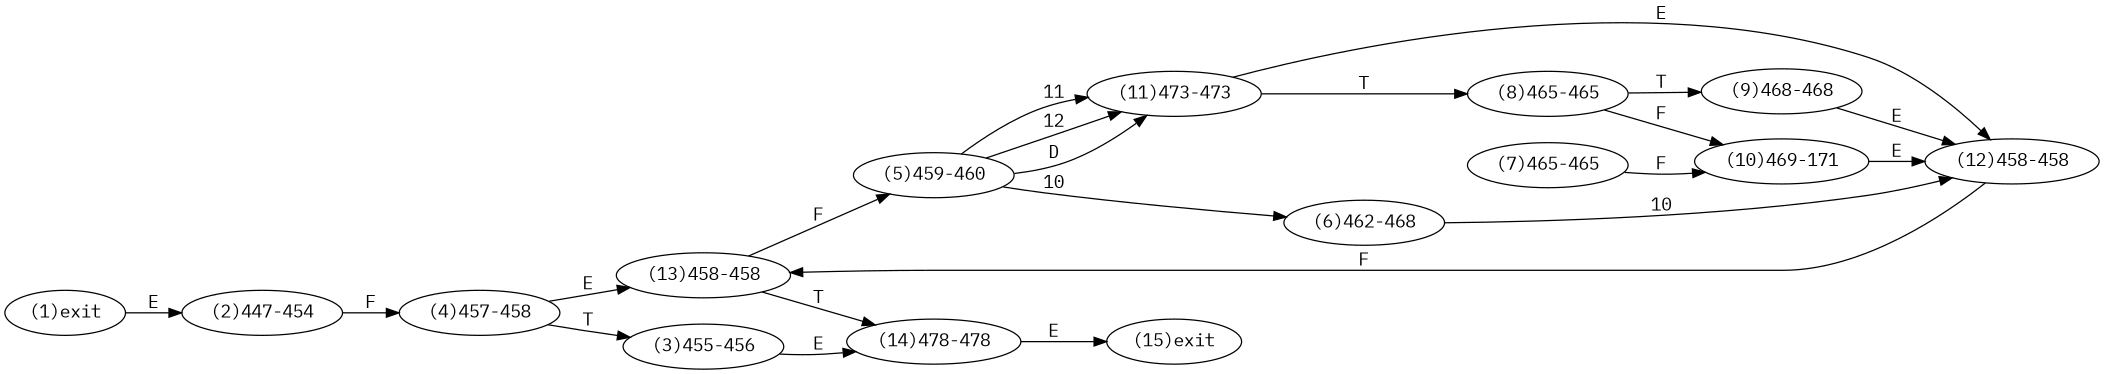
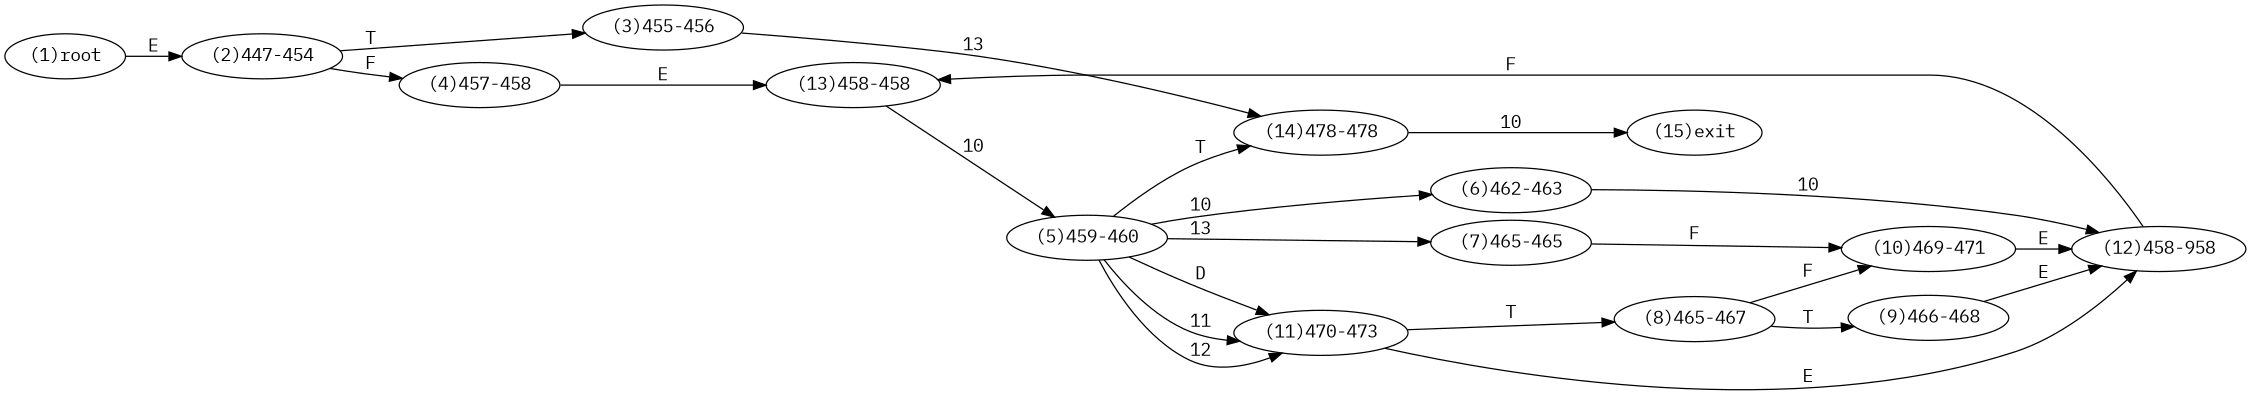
  digraph {
    fontname="IBM Plex Mono"
    rankdir=LR
    node [fontname="IBM Plex Mono"]
    edge [fontname="IBM Plex Mono"]
-   n1 [label="(1)exit"]
+   n1 [label="(1)root"]
    n2 [label="(2)447-454"]
    n3 [label="(3)455-456"]
    n4 [label="(4)457-458"]
    n5 [label="(14)478-478"]
    n6 [label="(13)458-458"]
    n7 [label="(15)exit"]
    n8 [label="(5)459-460"]
-   n9 [label="(6)462-468"]
+   n9 [label="(6)462-463"]
    n10 [label="(7)465-465"]
-   n11 [label="(11)473-473"]
-   n12 [label="(12)458-458"]
-   n13 [label="(10)469-171"]
-   n14 [label="(8)465-465"]
-   n15 [label="(9)468-468"]
+   n11 [label="(11)470-473"]
+   n12 [label="(12)458-958"]
+   n13 [label="(10)469-471"]
+   n14 [label="(8)465-467"]
+   n15 [label="(9)466-468"]
    n1 -> n2 [label=E]
-   n4 -> n3 [label=T]
+   n2 -> n3 [label=T]
    n2 -> n4 [label=F]
-   n3 -> n5 [label=E]
+   n3 -> n5 [label=13]
    n4 -> n6 [label=E]
-   n5 -> n7 [label=E]
-   n6 -> n5 [label=T]
-   n6 -> n8 [label=F]
+   n5 -> n7 [label=10]
+   n8 -> n5 [label=T]
+   n6 -> n8 [label=10]
    n8 -> n9 [label=10]
+   n8 -> n10 [label=13]
    n8 -> n11 [label=11]
    n8 -> n11 [label=12]
    n8 -> n11 [label=D]
    n9 -> n12 [label=10]
    n10 -> n13 [label=F]
    n11 -> n12 [label=E]
    n11 -> n14 [label=T]
    n12 -> n6 [label=F]
    n13 -> n12 [label=E]
    n14 -> n13 [label=F]
    n14 -> n15 [label=T]
    n15 -> n12 [label=E]
  }
